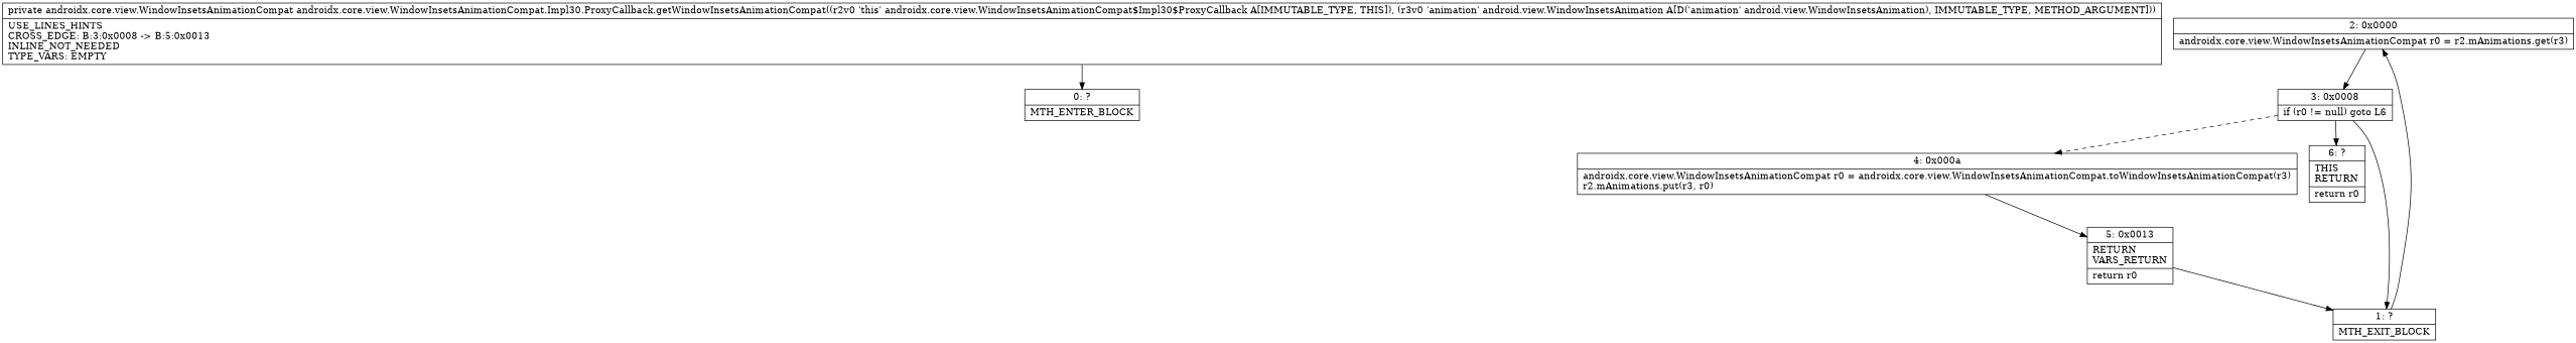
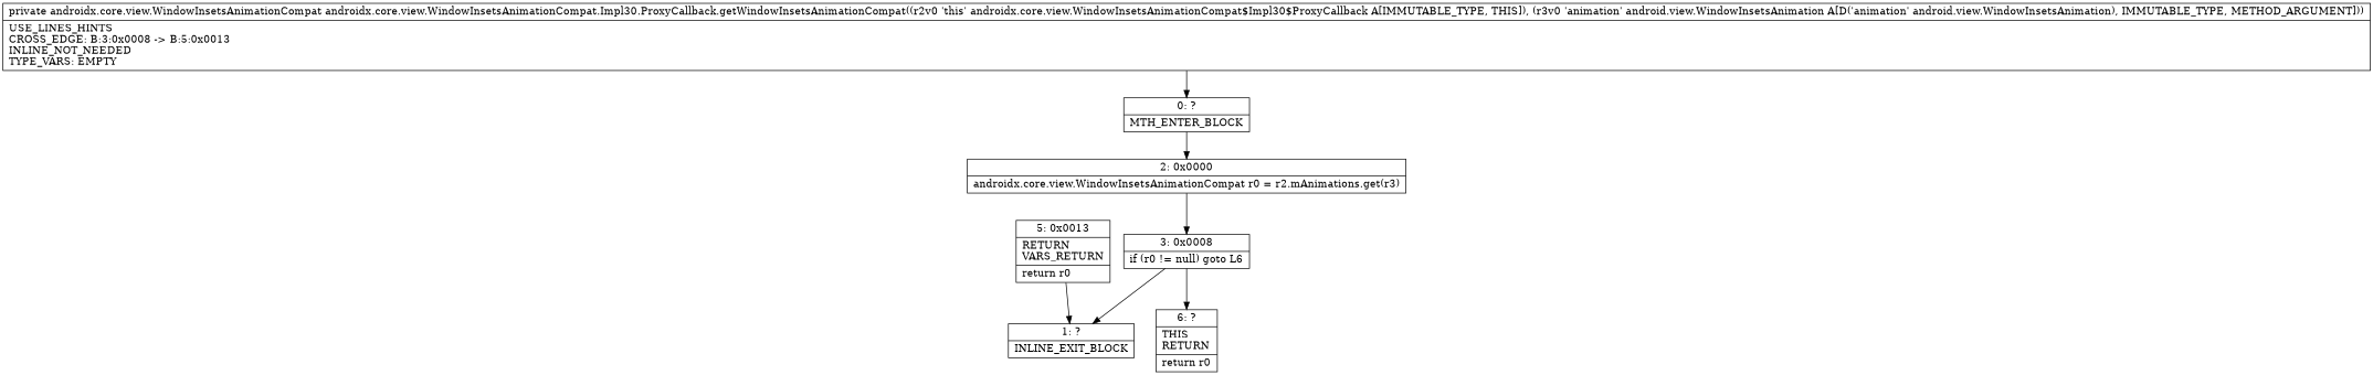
  digraph {
    node [shape=record]
    n1 [label="{0\:\ ?|MTH_ENTER_BLOCK\l}"]
    n2 [label="{2\:\ 0x0000|androidx.core.view.WindowInsetsAnimationCompat r0 = r2.mAnimations.get(r3)\l}"]
    n3 [label="{3\:\ 0x0008|if (r0 != null) goto L6\l}"]
-   n4 [label="{4\:\ 0x000a|androidx.core.view.WindowInsetsAnimationCompat r0 = androidx.core.view.WindowInsetsAnimationCompat.toWindowInsetsAnimationCompat(r3)\lr2.mAnimations.put(r3, r0)\l}"]
    n5 [label="{6\:\ ?|THIS\lRETURN\l|return r0\l}"]
-   n6 [label="{1\:\ ?|MTH_EXIT_BLOCK\l}"]
+   n6 [label="{1\:\ ?|INLINE_EXIT_BLOCK\l}"]
    n7 [label="{5\:\ 0x0013|RETURN\lVARS_RETURN\l|return r0\l}"]
    n8 [label="{private androidx.core.view.WindowInsetsAnimationCompat androidx.core.view.WindowInsetsAnimationCompat.Impl30.ProxyCallback.getWindowInsetsAnimationCompat((r2v0 'this' androidx.core.view.WindowInsetsAnimationCompat$Impl30$ProxyCallback A[IMMUTABLE_TYPE, THIS]), (r3v0 'animation' android.view.WindowInsetsAnimation A[D('animation' android.view.WindowInsetsAnimation), IMMUTABLE_TYPE, METHOD_ARGUMENT]))  | USE_LINES_HINTS\lCROSS_EDGE: B:3:0x0008 \-\> B:5:0x0013\lINLINE_NOT_NEEDED\lTYPE_VARS: EMPTY\l}"]
-   n6 -> n2
+   n1 -> n2
    n2 -> n3
-   n3 -> n4 [style=dashed]
    n3 -> n5
    n3 -> n6
-   n4 -> n7
    n7 -> n6
    n8 -> n1
  }
